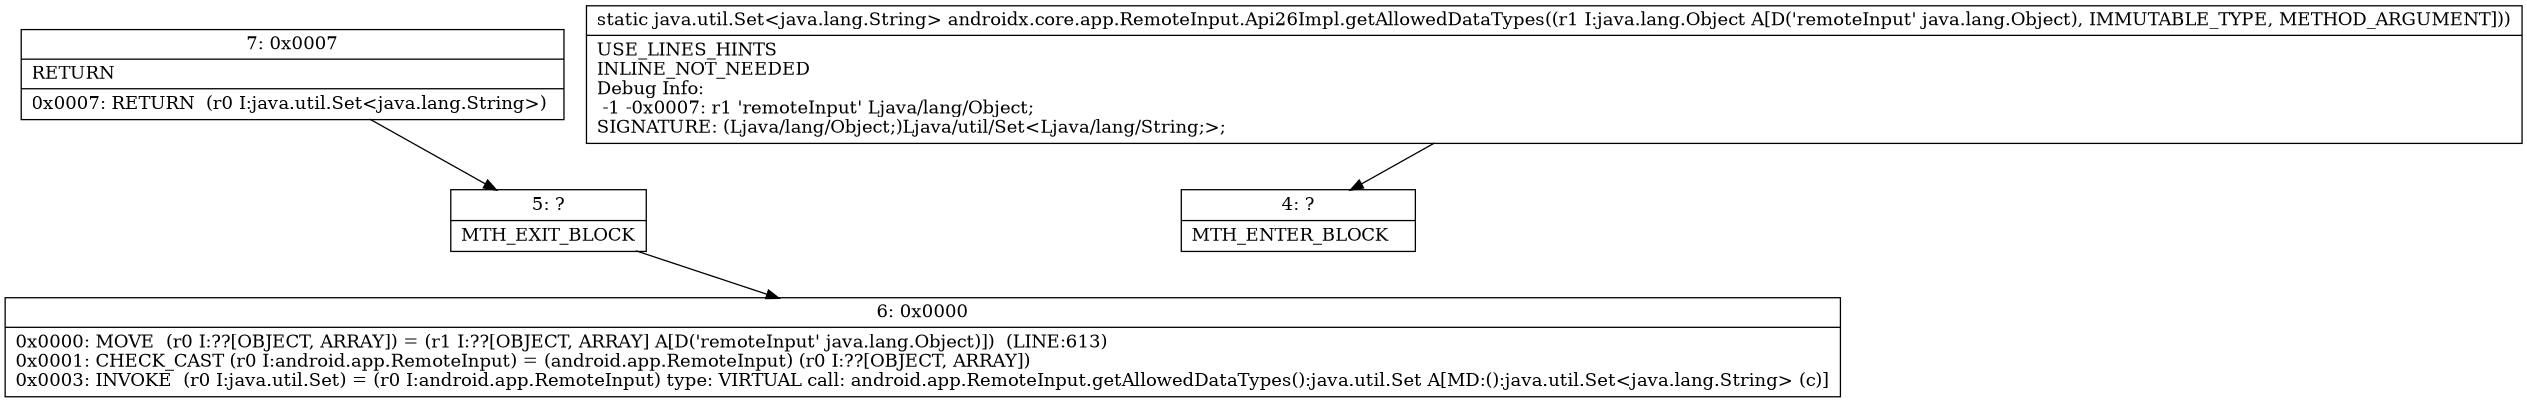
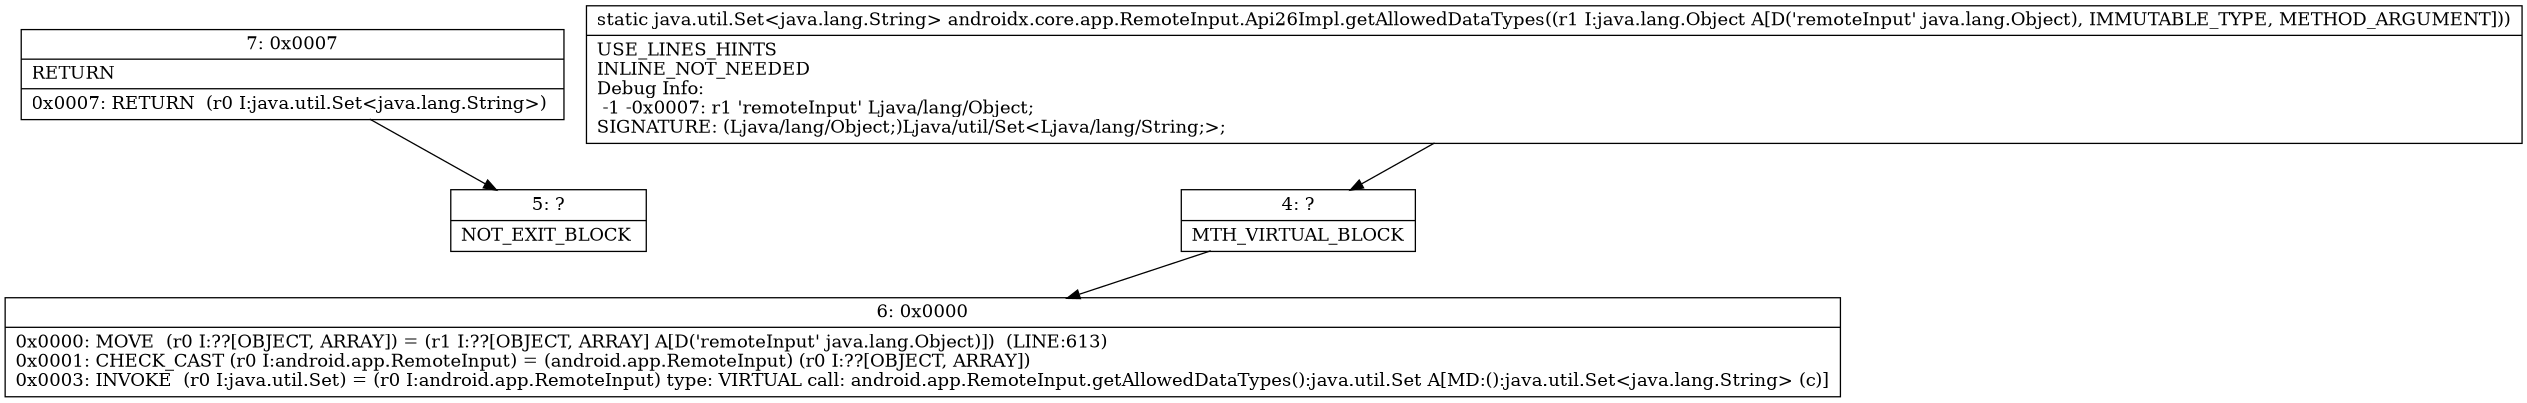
  digraph {
    node [shape=record]
-   n1 [label="{4\:\ ?|MTH_ENTER_BLOCK\l}"]
+   n1 [label="{4\:\ ?|MTH_VIRTUAL_BLOCK\l}"]
    n2 [label="{6\:\ 0x0000|0x0000: MOVE  (r0 I:??[OBJECT, ARRAY]) = (r1 I:??[OBJECT, ARRAY] A[D('remoteInput' java.lang.Object)])  (LINE:613)\l0x0001: CHECK_CAST (r0 I:android.app.RemoteInput) = (android.app.RemoteInput) (r0 I:??[OBJECT, ARRAY]) \l0x0003: INVOKE  (r0 I:java.util.Set) = (r0 I:android.app.RemoteInput) type: VIRTUAL call: android.app.RemoteInput.getAllowedDataTypes():java.util.Set A[MD:():java.util.Set\<java.lang.String\> (c)]\l}"]
    n3 [label="{7\:\ 0x0007|RETURN\l|0x0007: RETURN  (r0 I:java.util.Set\<java.lang.String\>) \l}"]
-   n4 [label="{5\:\ ?|MTH_EXIT_BLOCK\l}"]
+   n4 [label="{5\:\ ?|NOT_EXIT_BLOCK\l}"]
    n5 [label="{static java.util.Set\<java.lang.String\> androidx.core.app.RemoteInput.Api26Impl.getAllowedDataTypes((r1 I:java.lang.Object A[D('remoteInput' java.lang.Object), IMMUTABLE_TYPE, METHOD_ARGUMENT]))  | USE_LINES_HINTS\lINLINE_NOT_NEEDED\lDebug Info:\l  \-1 \-0x0007: r1 'remoteInput' Ljava\/lang\/Object;\lSIGNATURE: (Ljava\/lang\/Object;)Ljava\/util\/Set\<Ljava\/lang\/String;\>;\l}"]
-   n4 -> n2
+   n1 -> n2
    n3 -> n4
    n5 -> n1
  }
